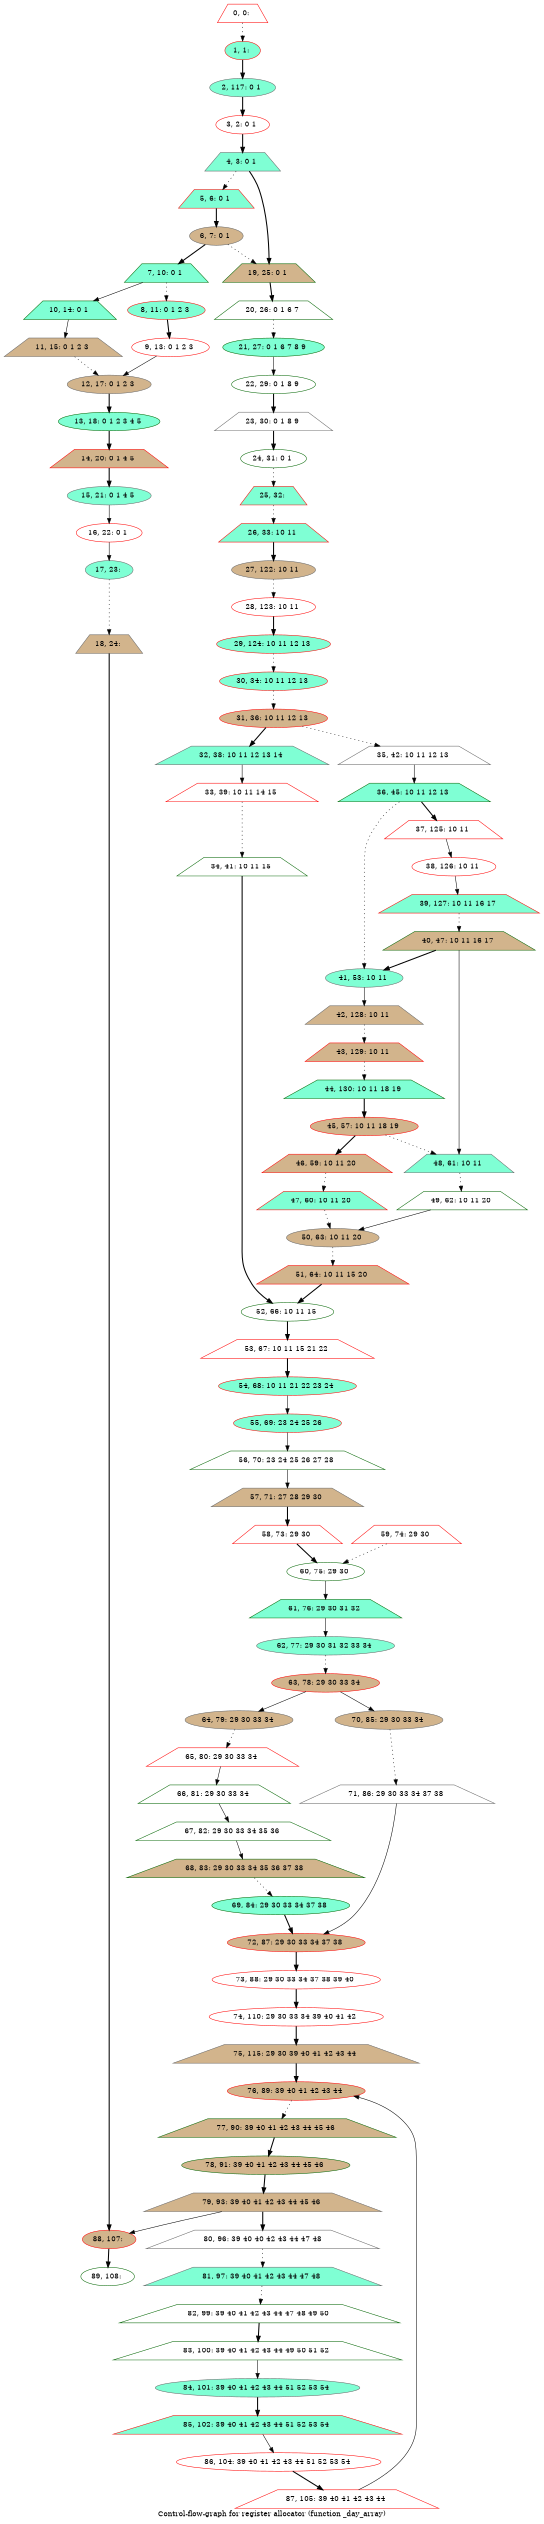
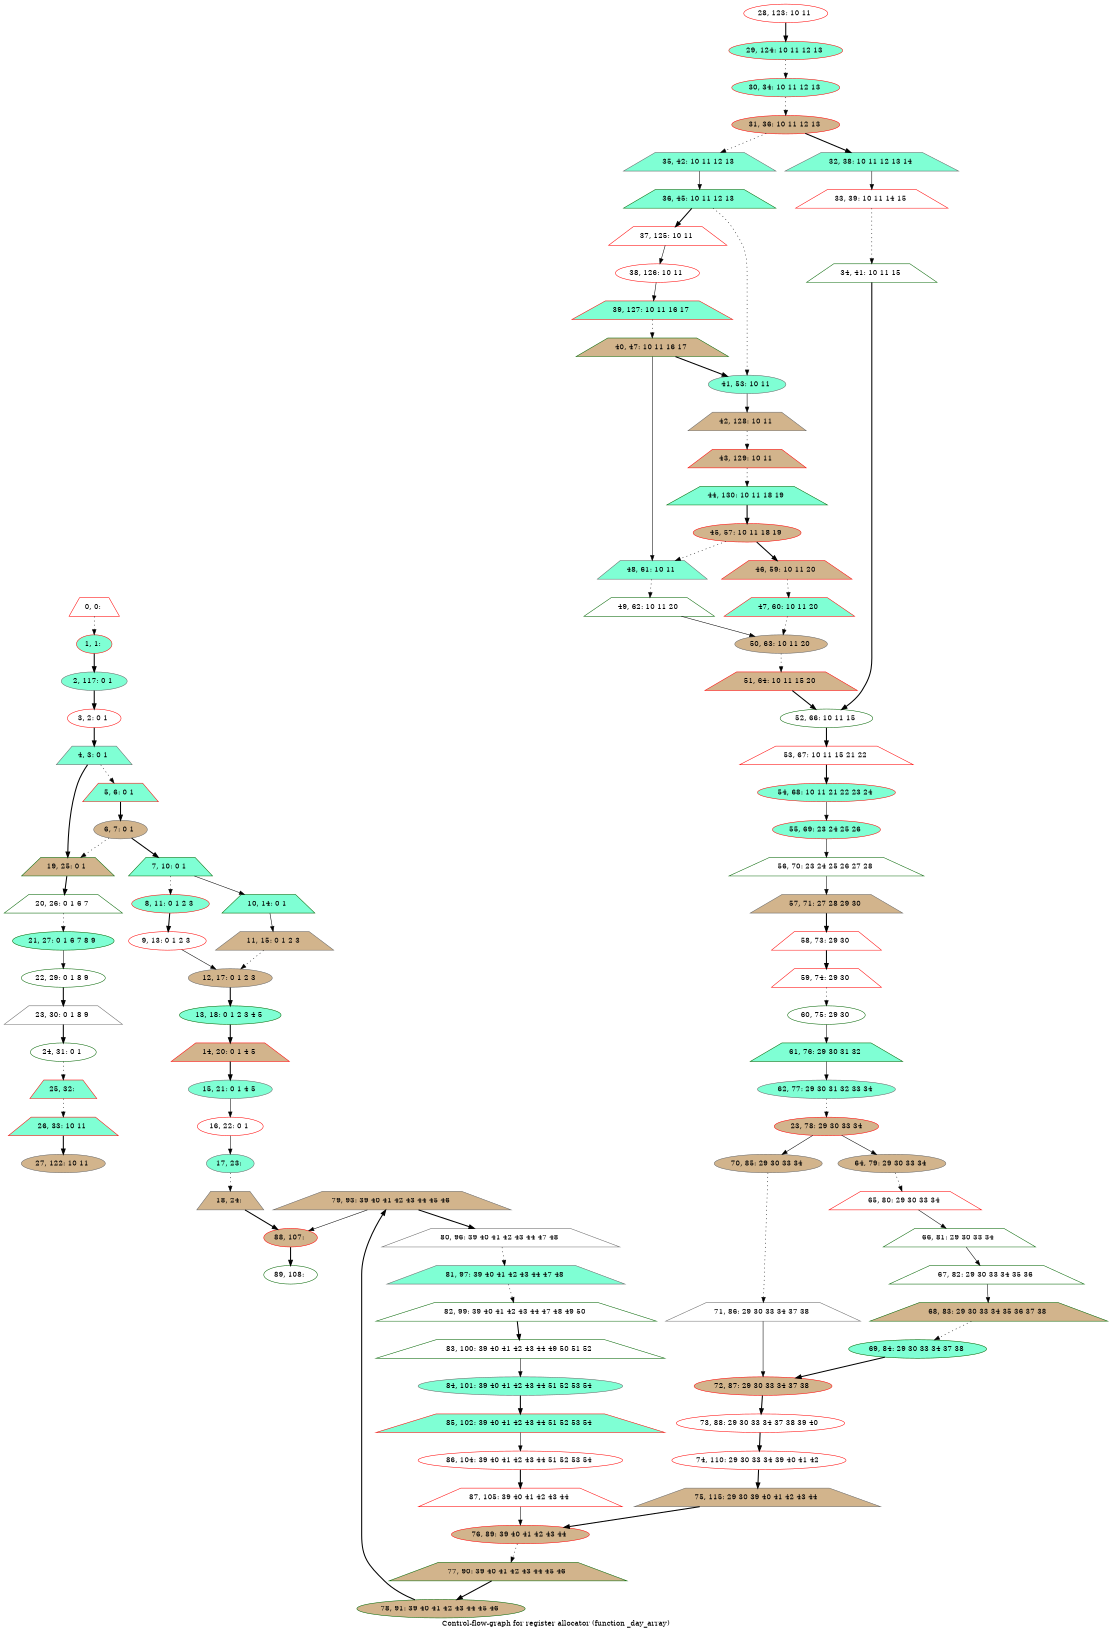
  digraph {
    label="Control-flow-graph for register allocator (function _day_array)"
    node [color=red fillcolor=white shape=trapezium style=filled]
    edge [style=bold]
    n1 [label="0, 0: "]
    n2 [fillcolor=aquamarine label="1, 1: " shape=ellipse]
    n3 [color=gray40 fillcolor=aquamarine label="2, 117: 0 1 " shape=ellipse]
    n4 [label="3, 2: 0 1 " shape=ellipse]
    n5 [color=gray40 fillcolor=aquamarine label="4, 3: 0 1 "]
    n6 [fillcolor=aquamarine label="5, 6: 0 1 "]
    n7 [color=darkgreen fillcolor=tan label="19, 25: 0 1 "]
    n8 [color=gray40 fillcolor=tan label="6, 7: 0 1 " shape=ellipse]
    n9 [color=darkgreen label="20, 26: 0 1 6 7 "]
    n10 [color=darkgreen fillcolor=aquamarine label="7, 10: 0 1 "]
    n11 [fillcolor=aquamarine label="8, 11: 0 1 2 3 " shape=ellipse]
    n12 [color=darkgreen fillcolor=aquamarine label="10, 14: 0 1 "]
    n13 [label="9, 13: 0 1 2 3 " shape=ellipse]
    n14 [color=gray40 fillcolor=tan label="11, 15: 0 1 2 3 "]
    n15 [color=gray40 fillcolor=tan label="12, 17: 0 1 2 3 " shape=ellipse]
    n16 [color=darkgreen fillcolor=aquamarine label="13, 18: 0 1 2 3 4 5 " shape=ellipse]
    n17 [fillcolor=tan label="14, 20: 0 1 4 5 "]
    n18 [color=gray40 fillcolor=aquamarine label="15, 21: 0 1 4 5 " shape=ellipse]
    n19 [label="16, 22: 0 1 " shape=ellipse]
    n20 [color=gray40 fillcolor=aquamarine label="17, 23: " shape=ellipse]
    n21 [color=gray40 fillcolor=tan label="18, 24: "]
    n22 [fillcolor=tan label="88, 107: " shape=ellipse]
    n23 [color=darkgreen label="89, 108: " shape=ellipse]
    n24 [color=darkgreen fillcolor=aquamarine label="21, 27: 0 1 6 7 8 9 " shape=ellipse]
    n25 [color=darkgreen label="22, 29: 0 1 8 9 " shape=ellipse]
    n26 [color=gray40 label="23, 30: 0 1 8 9 "]
    n27 [color=darkgreen label="24, 31: 0 1 " shape=ellipse]
    n28 [fillcolor=aquamarine label="25, 32: "]
    n29 [fillcolor=aquamarine label="26, 33: 10 11 "]
    n30 [color=gray40 fillcolor=tan label="27, 122: 10 11 " shape=ellipse]
    n31 [label="28, 123: 10 11 " shape=ellipse]
    n32 [fillcolor=aquamarine label="29, 124: 10 11 12 13 " shape=ellipse]
    n33 [fillcolor=aquamarine label="30, 34: 10 11 12 13 " shape=ellipse]
    n34 [fillcolor=tan label="31, 36: 10 11 12 13 " shape=ellipse]
    n35 [color=gray40 fillcolor=aquamarine label="32, 38: 10 11 12 13 14 "]
-   n36 [color=gray40 label="35, 42: 10 11 12 13 "]
+   n36 [color=gray40 fillcolor=aquamarine label="35, 42: 10 11 12 13 "]
    n37 [label="33, 39: 10 11 14 15 "]
    n38 [color=darkgreen fillcolor=aquamarine label="36, 45: 10 11 12 13 "]
    n39 [color=darkgreen label="34, 41: 10 11 15 "]
    n40 [color=darkgreen label="52, 66: 10 11 15 " shape=ellipse]
    n41 [label="53, 67: 10 11 15 21 22 "]
    n42 [label="37, 125: 10 11 "]
    n43 [color=gray40 fillcolor=aquamarine label="41, 53: 10 11 " shape=ellipse]
    n44 [label="38, 126: 10 11 " shape=ellipse]
    n45 [color=gray40 fillcolor=tan label="42, 128: 10 11 "]
    n46 [fillcolor=aquamarine label="39, 127: 10 11 16 17 "]
    n47 [color=darkgreen fillcolor=tan label="40, 47: 10 11 16 17 "]
    n48 [color=gray40 fillcolor=aquamarine label="48, 61: 10 11 "]
    n49 [color=darkgreen label="49, 62: 10 11 20 "]
    n50 [fillcolor=tan label="43, 129: 10 11 "]
    n51 [color=darkgreen fillcolor=aquamarine label="44, 130: 10 11 18 19 "]
    n52 [fillcolor=tan label="45, 57: 10 11 18 19 " shape=ellipse]
    n53 [fillcolor=tan label="46, 59: 10 11 20 "]
    n54 [fillcolor=aquamarine label="47, 60: 10 11 20 "]
    n55 [color=gray40 fillcolor=tan label="50, 63: 10 11 20 " shape=ellipse]
    n56 [fillcolor=tan label="51, 64: 10 11 15 20 "]
    n57 [fillcolor=aquamarine label="54, 68: 10 11 21 22 23 24 " shape=ellipse]
    n58 [fillcolor=aquamarine label="55, 69: 23 24 25 26 " shape=ellipse]
    n59 [color=darkgreen label="56, 70: 23 24 25 26 27 28 "]
    n60 [color=gray40 fillcolor=tan label="57, 71: 27 28 29 30 "]
    n61 [label="58, 73: 29 30 "]
    n62 [label="59, 74: 29 30 "]
    n63 [color=darkgreen label="60, 75: 29 30 " shape=ellipse]
    n64 [color=darkgreen fillcolor=aquamarine label="61, 76: 29 30 31 32 "]
    n65 [color=gray40 fillcolor=aquamarine label="62, 77: 29 30 31 32 33 34 " shape=ellipse]
-   n66 [fillcolor=tan label="63, 78: 29 30 33 34 " shape=ellipse]
+   n66 [fillcolor=tan label="23, 78: 29 30 33 34" shape=ellipse]
    n67 [color=gray40 fillcolor=tan label="64, 79: 29 30 33 34 " shape=ellipse]
    n68 [color=gray40 fillcolor=tan label="70, 85: 29 30 33 34 " shape=ellipse]
    n69 [label="65, 80: 29 30 33 34 "]
    n70 [color=gray40 label="71, 86: 29 30 33 34 37 38 "]
    n71 [color=darkgreen label="66, 81: 29 30 33 34 "]
    n72 [color=darkgreen label="67, 82: 29 30 33 34 35 36 "]
    n73 [color=darkgreen fillcolor=tan label="68, 83: 29 30 33 34 35 36 37 38 "]
    n74 [color=darkgreen fillcolor=aquamarine label="69, 84: 29 30 33 34 37 38 " shape=ellipse]
    n75 [fillcolor=tan label="72, 87: 29 30 33 34 37 38 " shape=ellipse]
    n76 [label="73, 88: 29 30 33 34 37 38 39 40 " shape=ellipse]
    n77 [label="74, 110: 29 30 33 34 39 40 41 42 " shape=ellipse]
    n78 [color=gray40 fillcolor=tan label="75, 115: 29 30 39 40 41 42 43 44 "]
    n79 [fillcolor=tan label="76, 89: 39 40 41 42 43 44 " shape=ellipse]
    n80 [color=darkgreen fillcolor=tan label="77, 90: 39 40 41 42 43 44 45 46 "]
    n81 [color=darkgreen fillcolor=tan label="78, 91: 39 40 41 42 43 44 45 46 " shape=ellipse]
    n82 [color=gray40 fillcolor=tan label="79, 93: 39 40 41 42 43 44 45 46 "]
-   n83 [color=gray40 label="80, 96: 39 40 40 42 43 44 47 48"]
+   n83 [color=gray40 label="80, 96: 39 40 41 42 43 44 47 48 "]
    n84 [color=gray40 fillcolor=aquamarine label="81, 97: 39 40 41 42 43 44 47 48 "]
    n85 [color=darkgreen label="82, 99: 39 40 41 42 43 44 47 48 49 50 "]
    n86 [color=darkgreen label="83, 100: 39 40 41 42 43 44 49 50 51 52 "]
    n87 [color=gray40 fillcolor=aquamarine label="84, 101: 39 40 41 42 43 44 51 52 53 54 " shape=ellipse]
    n88 [fillcolor=aquamarine label="85, 102: 39 40 41 42 43 44 51 52 53 54 "]
    n89 [label="86, 104: 39 40 41 42 43 44 51 52 53 54 " shape=ellipse]
    n90 [label="87, 105: 39 40 41 42 43 44 "]
    n1 -> n2 [style=dotted]
    n2 -> n3
    n3 -> n4
    n4 -> n5
    n5 -> n6 [style=dotted]
    n5 -> n7
    n6 -> n8
    n7 -> n9
    n8 -> n7 [style=dotted]
    n8 -> n10
    n9 -> n24 [style=dotted]
    n10 -> n11 [style=dotted]
    n10 -> n12 [style=solid]
    n11 -> n13
    n12 -> n14 [style=solid]
    n13 -> n15 [style=solid]
    n14 -> n15 [style=dotted]
    n15 -> n16
    n16 -> n17
    n17 -> n18
    n18 -> n19 [style=solid]
    n19 -> n20 [style=solid]
    n20 -> n21 [style=dotted]
    n21 -> n22
    n22 -> n23
    n24 -> n25 [style=solid]
    n25 -> n26
    n26 -> n27
    n27 -> n28 [style=dotted]
    n28 -> n29 [style=dotted]
    n29 -> n30
-   n30 -> n31 [style=dotted]
    n31 -> n32
    n32 -> n33 [style=dotted]
    n33 -> n34 [style=dotted]
    n34 -> n35
    n34 -> n36 [style=dotted]
    n35 -> n37 [style=solid]
    n36 -> n38 [style=solid]
    n37 -> n39 [style=dotted]
    n38 -> n42
    n38 -> n43 [style=dotted]
    n39 -> n40
    n40 -> n41
    n41 -> n57
    n42 -> n44 [style=solid]
    n43 -> n45 [style=solid]
    n44 -> n46 [style=solid]
    n45 -> n50 [style=dotted]
    n46 -> n47 [style=dotted]
    n47 -> n43
    n47 -> n48 [style=solid]
    n48 -> n49 [style=dotted]
    n49 -> n55 [style=solid]
    n50 -> n51 [style=dotted]
    n51 -> n52
    n52 -> n48 [style=dotted]
    n52 -> n53
    n53 -> n54 [style=dotted]
    n54 -> n55 [style=dotted]
    n55 -> n56 [style=dotted]
    n56 -> n40
    n57 -> n58 [style=solid]
    n58 -> n59 [style=solid]
    n59 -> n60 [style=solid]
    n60 -> n61
-   n61 -> n63
+   n61 -> n62
    n62 -> n63 [style=dotted]
    n63 -> n64 [style=solid]
    n64 -> n65 [style=solid]
    n65 -> n66 [style=dotted]
    n66 -> n67 [style=solid]
    n66 -> n68 [style=solid]
    n67 -> n69 [style=dotted]
    n68 -> n70 [style=dotted]
    n69 -> n71 [style=solid]
    n70 -> n75 [style=solid]
    n71 -> n72 [style=solid]
    n72 -> n73 [style=solid]
    n73 -> n74 [style=dotted]
    n74 -> n75
    n75 -> n76
    n76 -> n77
    n77 -> n78
    n78 -> n79
    n79 -> n80 [style=dotted]
    n80 -> n81
    n81 -> n82
    n82 -> n22 [style=solid]
    n82 -> n83
    n83 -> n84 [style=dotted]
    n84 -> n85 [style=dotted]
    n85 -> n86
    n86 -> n87 [style=solid]
    n87 -> n88
    n88 -> n89 [style=solid]
    n89 -> n90
    n90 -> n79 [style=solid]
  }
